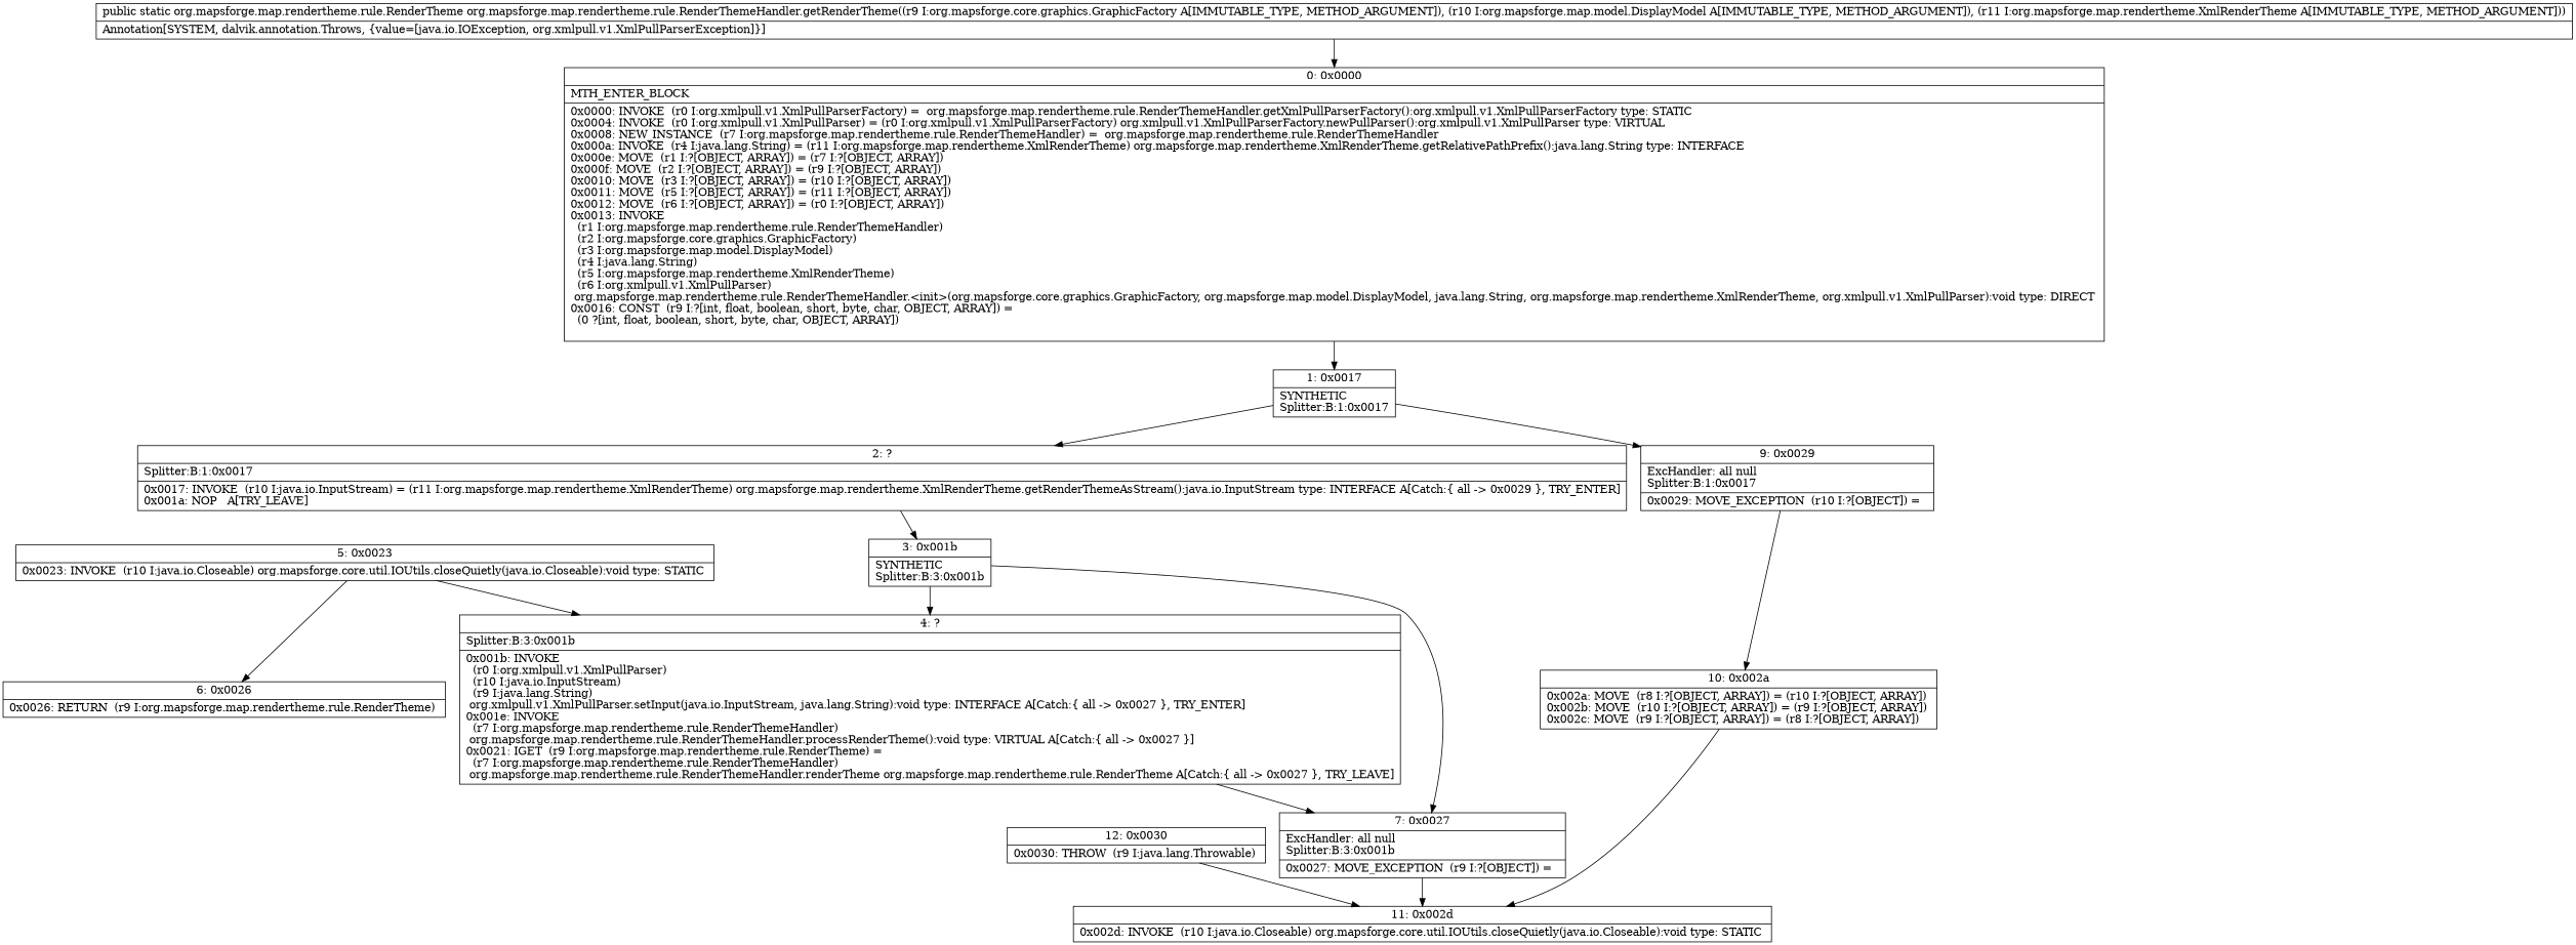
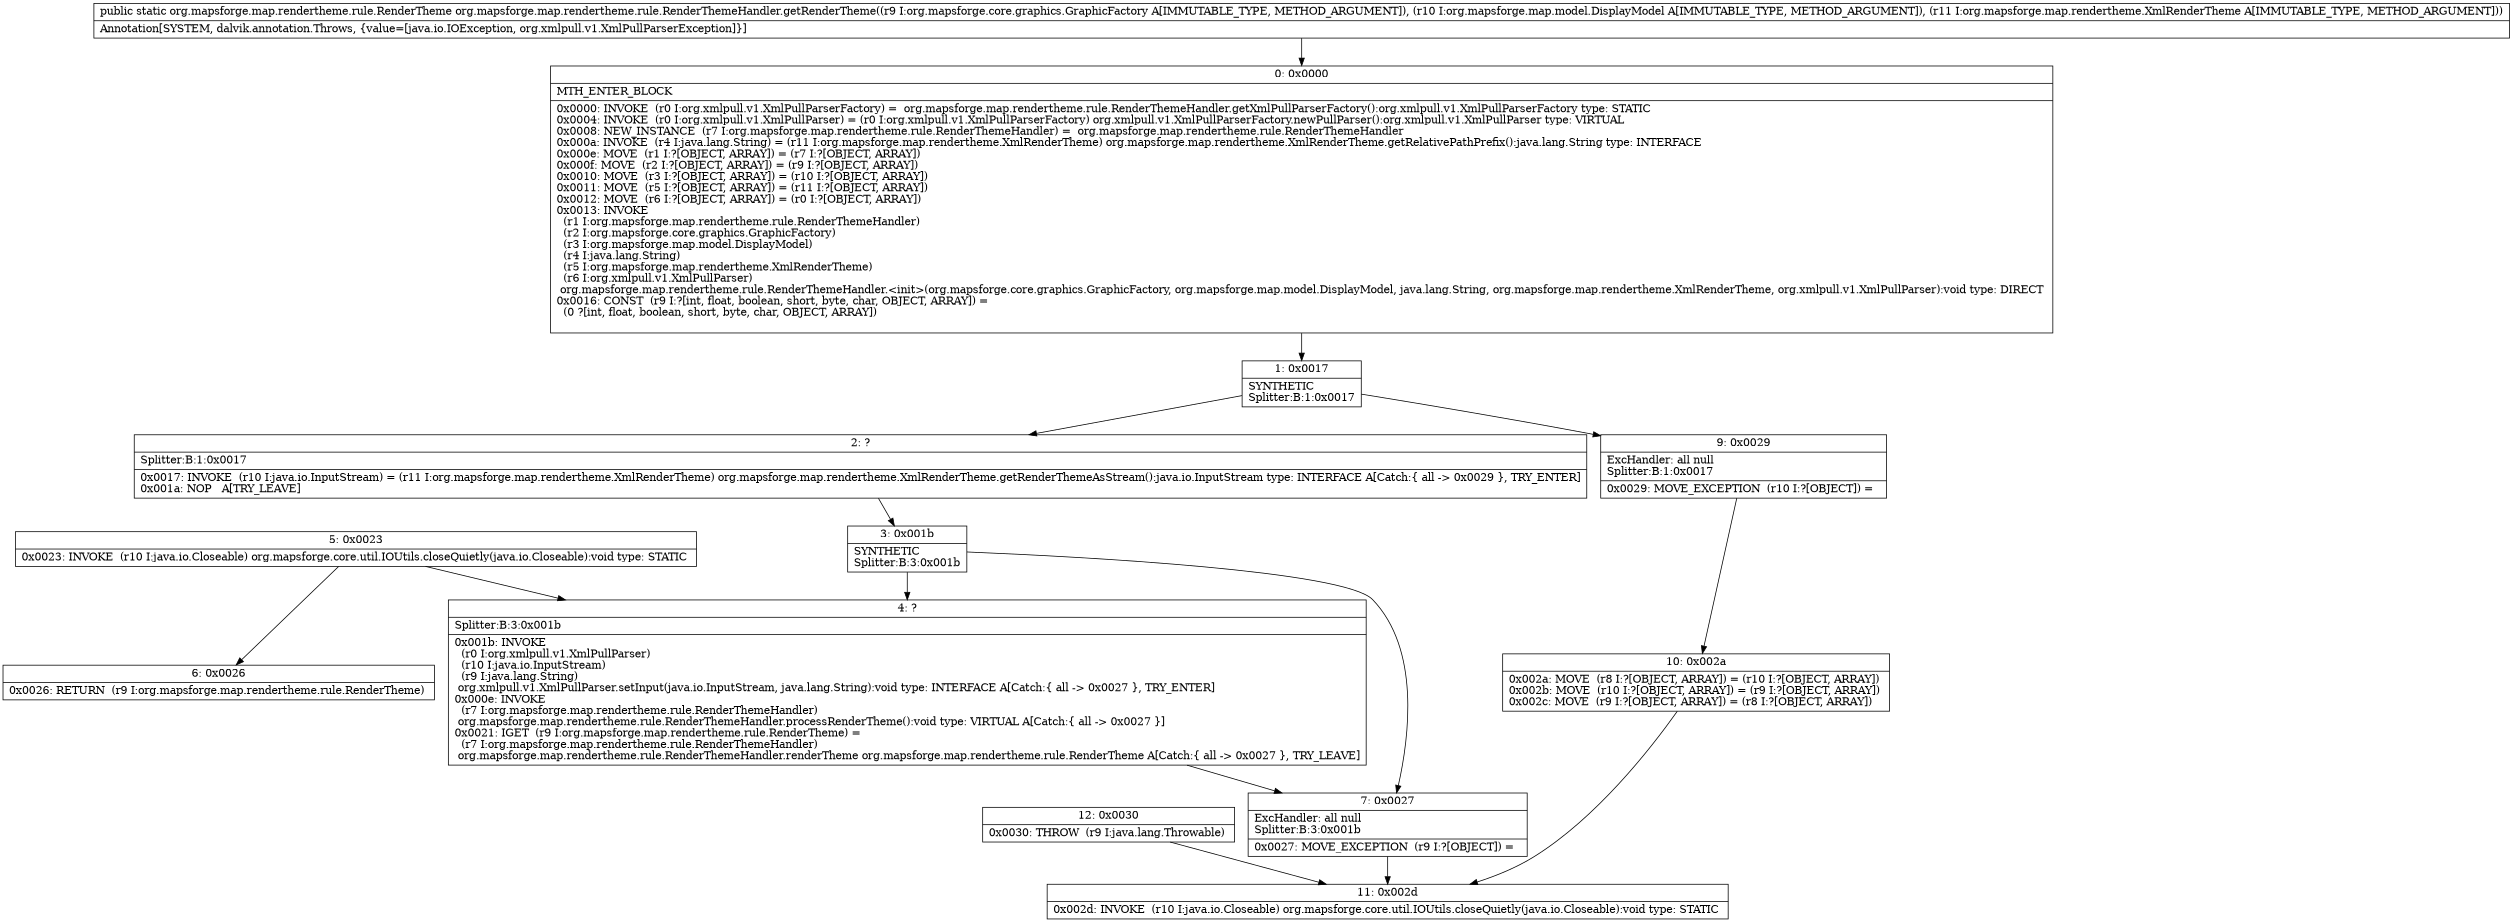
  digraph {
    node [shape=record]
    n1 [label="{0\:\ 0x0000|MTH_ENTER_BLOCK\l|0x0000: INVOKE  (r0 I:org.xmlpull.v1.XmlPullParserFactory) =  org.mapsforge.map.rendertheme.rule.RenderThemeHandler.getXmlPullParserFactory():org.xmlpull.v1.XmlPullParserFactory type: STATIC \l0x0004: INVOKE  (r0 I:org.xmlpull.v1.XmlPullParser) = (r0 I:org.xmlpull.v1.XmlPullParserFactory) org.xmlpull.v1.XmlPullParserFactory.newPullParser():org.xmlpull.v1.XmlPullParser type: VIRTUAL \l0x0008: NEW_INSTANCE  (r7 I:org.mapsforge.map.rendertheme.rule.RenderThemeHandler) =  org.mapsforge.map.rendertheme.rule.RenderThemeHandler \l0x000a: INVOKE  (r4 I:java.lang.String) = (r11 I:org.mapsforge.map.rendertheme.XmlRenderTheme) org.mapsforge.map.rendertheme.XmlRenderTheme.getRelativePathPrefix():java.lang.String type: INTERFACE \l0x000e: MOVE  (r1 I:?[OBJECT, ARRAY]) = (r7 I:?[OBJECT, ARRAY]) \l0x000f: MOVE  (r2 I:?[OBJECT, ARRAY]) = (r9 I:?[OBJECT, ARRAY]) \l0x0010: MOVE  (r3 I:?[OBJECT, ARRAY]) = (r10 I:?[OBJECT, ARRAY]) \l0x0011: MOVE  (r5 I:?[OBJECT, ARRAY]) = (r11 I:?[OBJECT, ARRAY]) \l0x0012: MOVE  (r6 I:?[OBJECT, ARRAY]) = (r0 I:?[OBJECT, ARRAY]) \l0x0013: INVOKE  \l  (r1 I:org.mapsforge.map.rendertheme.rule.RenderThemeHandler)\l  (r2 I:org.mapsforge.core.graphics.GraphicFactory)\l  (r3 I:org.mapsforge.map.model.DisplayModel)\l  (r4 I:java.lang.String)\l  (r5 I:org.mapsforge.map.rendertheme.XmlRenderTheme)\l  (r6 I:org.xmlpull.v1.XmlPullParser)\l org.mapsforge.map.rendertheme.rule.RenderThemeHandler.\<init\>(org.mapsforge.core.graphics.GraphicFactory, org.mapsforge.map.model.DisplayModel, java.lang.String, org.mapsforge.map.rendertheme.XmlRenderTheme, org.xmlpull.v1.XmlPullParser):void type: DIRECT \l0x0016: CONST  (r9 I:?[int, float, boolean, short, byte, char, OBJECT, ARRAY]) = \l  (0 ?[int, float, boolean, short, byte, char, OBJECT, ARRAY])\l \l}"]
    n2 [label="{1\:\ 0x0017|SYNTHETIC\lSplitter:B:1:0x0017\l}"]
    n3 [label="{2\:\ ?|Splitter:B:1:0x0017\l|0x0017: INVOKE  (r10 I:java.io.InputStream) = (r11 I:org.mapsforge.map.rendertheme.XmlRenderTheme) org.mapsforge.map.rendertheme.XmlRenderTheme.getRenderThemeAsStream():java.io.InputStream type: INTERFACE A[Catch:\{ all \-\> 0x0029 \}, TRY_ENTER]\l0x001a: NOP   A[TRY_LEAVE]\l}"]
    n4 [label="{9\:\ 0x0029|ExcHandler: all null\lSplitter:B:1:0x0017\l|0x0029: MOVE_EXCEPTION  (r10 I:?[OBJECT]) =  \l}"]
    n5 [label="{3\:\ 0x001b|SYNTHETIC\lSplitter:B:3:0x001b\l}"]
    n6 [label="{10\:\ 0x002a|0x002a: MOVE  (r8 I:?[OBJECT, ARRAY]) = (r10 I:?[OBJECT, ARRAY]) \l0x002b: MOVE  (r10 I:?[OBJECT, ARRAY]) = (r9 I:?[OBJECT, ARRAY]) \l0x002c: MOVE  (r9 I:?[OBJECT, ARRAY]) = (r8 I:?[OBJECT, ARRAY]) \l}"]
-   n7 [label="{4\:\ ?|Splitter:B:3:0x001b\l|0x001b: INVOKE  \l  (r0 I:org.xmlpull.v1.XmlPullParser)\l  (r10 I:java.io.InputStream)\l  (r9 I:java.lang.String)\l org.xmlpull.v1.XmlPullParser.setInput(java.io.InputStream, java.lang.String):void type: INTERFACE A[Catch:\{ all \-\> 0x0027 \}, TRY_ENTER]\l0x001e: INVOKE  \l  (r7 I:org.mapsforge.map.rendertheme.rule.RenderThemeHandler)\l org.mapsforge.map.rendertheme.rule.RenderThemeHandler.processRenderTheme():void type: VIRTUAL A[Catch:\{ all \-\> 0x0027 \}]\l0x0021: IGET  (r9 I:org.mapsforge.map.rendertheme.rule.RenderTheme) = \l  (r7 I:org.mapsforge.map.rendertheme.rule.RenderThemeHandler)\l org.mapsforge.map.rendertheme.rule.RenderThemeHandler.renderTheme org.mapsforge.map.rendertheme.rule.RenderTheme A[Catch:\{ all \-\> 0x0027 \}, TRY_LEAVE]\l}"]
+   n7 [label="{4\:\ ?|Splitter:B:3:0x001b\l|0x001b: INVOKE  \l  (r0 I:org.xmlpull.v1.XmlPullParser)\l  (r10 I:java.io.InputStream)\l  (r9 I:java.lang.String)\l org.xmlpull.v1.XmlPullParser.setInput(java.io.InputStream, java.lang.String):void type: INTERFACE A[Catch:\{ all \-\> 0x0027 \}, TRY_ENTER]\l0x000e: INVOKE  \l  (r7 I:org.mapsforge.map.rendertheme.rule.RenderThemeHandler)\l org.mapsforge.map.rendertheme.rule.RenderThemeHandler.processRenderTheme():void type: VIRTUAL A[Catch:\{ all \-\> 0x0027 \}]\l0x0021: IGET  (r9 I:org.mapsforge.map.rendertheme.rule.RenderTheme) = \l  (r7 I:org.mapsforge.map.rendertheme.rule.RenderThemeHandler)\l org.mapsforge.map.rendertheme.rule.RenderThemeHandler.renderTheme org.mapsforge.map.rendertheme.rule.RenderTheme A[Catch:\{ all \-\> 0x0027 \}, TRY_LEAVE]\l}"]
    n8 [label="{7\:\ 0x0027|ExcHandler: all null\lSplitter:B:3:0x001b\l|0x0027: MOVE_EXCEPTION  (r9 I:?[OBJECT]) =  \l}"]
    n9 [label="{11\:\ 0x002d|0x002d: INVOKE  (r10 I:java.io.Closeable) org.mapsforge.core.util.IOUtils.closeQuietly(java.io.Closeable):void type: STATIC \l}"]
    n10 [label="{5\:\ 0x0023|0x0023: INVOKE  (r10 I:java.io.Closeable) org.mapsforge.core.util.IOUtils.closeQuietly(java.io.Closeable):void type: STATIC \l}"]
    n11 [label="{6\:\ 0x0026|0x0026: RETURN  (r9 I:org.mapsforge.map.rendertheme.rule.RenderTheme) \l}"]
    n12 [label="{12\:\ 0x0030|0x0030: THROW  (r9 I:java.lang.Throwable) \l}"]
    n13 [label="{public static org.mapsforge.map.rendertheme.rule.RenderTheme org.mapsforge.map.rendertheme.rule.RenderThemeHandler.getRenderTheme((r9 I:org.mapsforge.core.graphics.GraphicFactory A[IMMUTABLE_TYPE, METHOD_ARGUMENT]), (r10 I:org.mapsforge.map.model.DisplayModel A[IMMUTABLE_TYPE, METHOD_ARGUMENT]), (r11 I:org.mapsforge.map.rendertheme.XmlRenderTheme A[IMMUTABLE_TYPE, METHOD_ARGUMENT]))  | Annotation[SYSTEM, dalvik.annotation.Throws, \{value=[java.io.IOException, org.xmlpull.v1.XmlPullParserException]\}]\l}"]
    n1 -> n2
    n2 -> n3
    n2 -> n4
    n3 -> n5
    n4 -> n6
    n5 -> n7
    n5 -> n8
    n6 -> n9
    n7 -> n8
    n8 -> n9
    n10 -> n7
    n10 -> n11
    n12 -> n9
    n13 -> n1
  }
